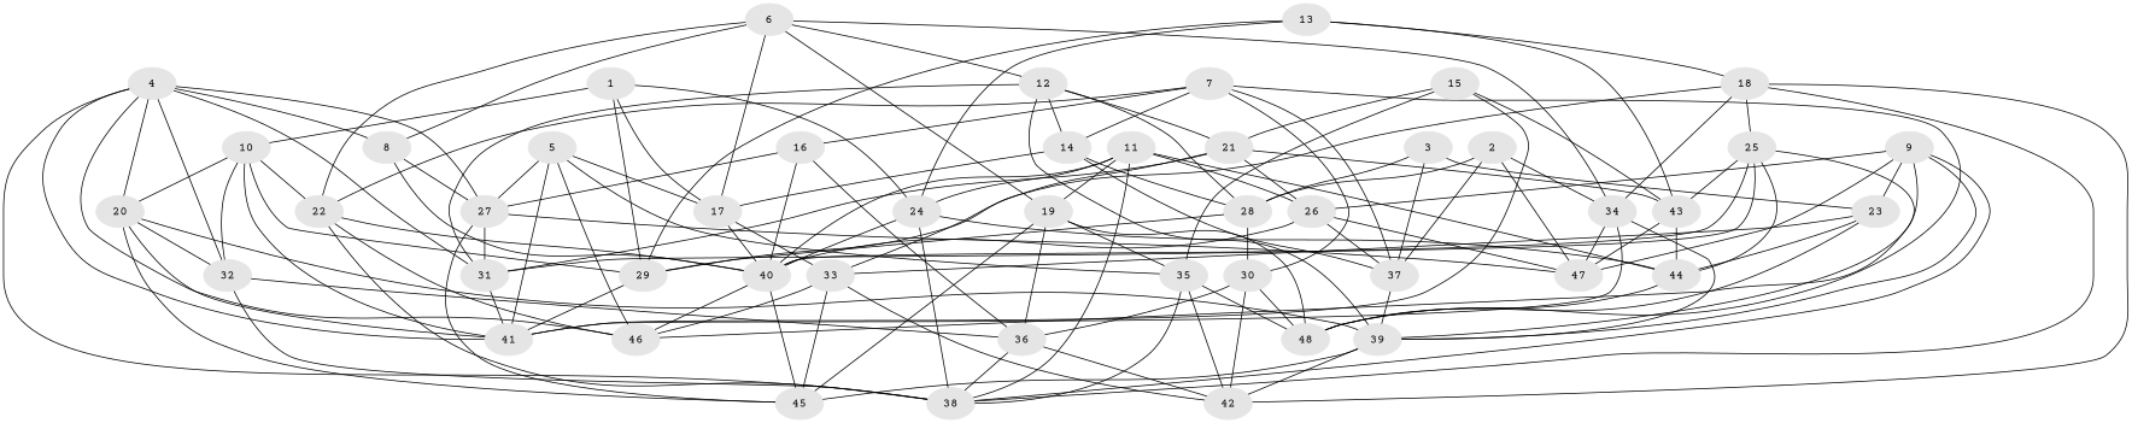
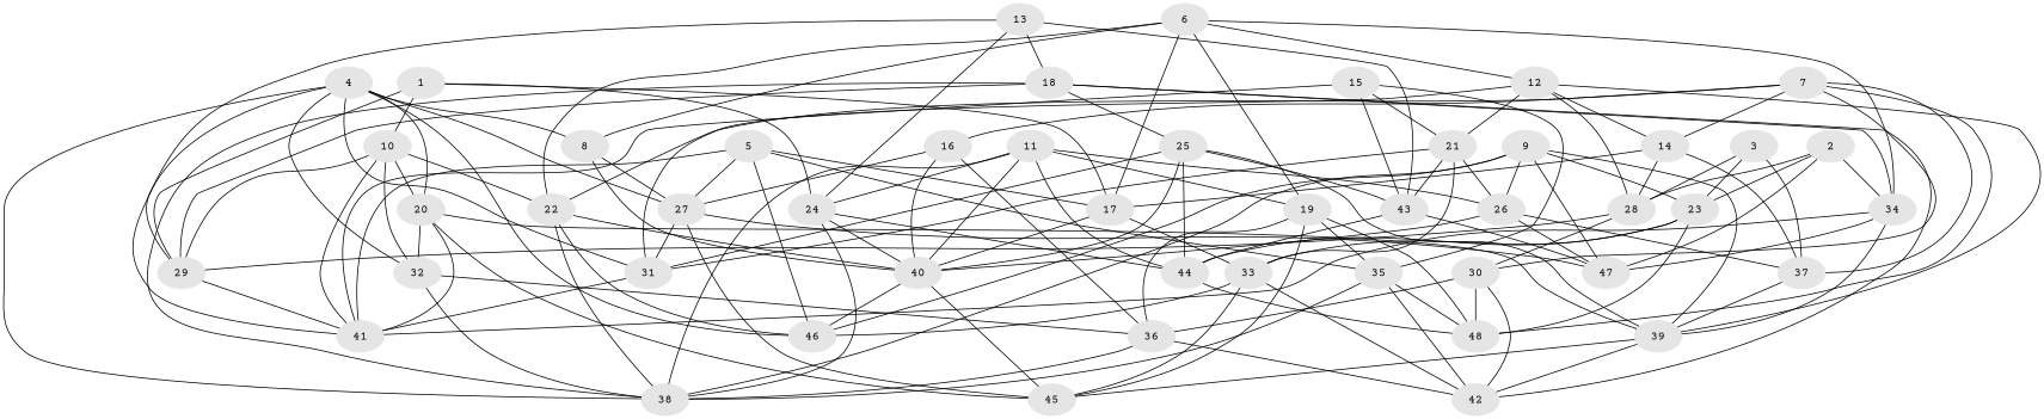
  graph {
    fontname="Courier Prime"
    node [color=gray90 fontname="Courier Prime" style=filled]
    edge [fontname="Courier Prime" weight=1.0]
    1
    10
    17
    24
    29
    20
    32
    41
    22
    40
    33
    38
    44
    2
    23
    28
    34
    47
    48
    30
    39
    3
    37
    4
    8
    31
    46
    27
    45
    36
    42
    5
    35
    6
    12
    19
    14
    21
    7
    16
    9
    26
    11
    43
    13
    18
    25
    15
    1 -- 10
    1 -- 17
    1 -- 24
    1 -- 29
    10 -- 29
    10 -- 20
    10 -- 32
    10 -- 41
    10 -- 22
    17 -- 40
    17 -- 33
    24 -- 40
    24 -- 38
    24 -- 44
    29 -- 41
    20 -- 32
    20 -- 41
    20 -- 39
    20 -- 45
    32 -- 38 [weight=2.0]
    32 -- 36
    22 -- 40
    22 -- 38
    22 -- 46
    40 -- 46
    40 -- 45
    33 -- 46
    33 -- 45
    33 -- 42
    44 -- 48
-   2 -- 37
+   2 -- 23
    2 -- 28
    2 -- 34
    2 -- 47
    23 -- 33
    23 -- 44
    23 -- 48
    28 -- 29
    28 -- 30
    34 -- 41
    34 -- 47
    34 -- 39
    30 -- 48
    30 -- 36
    30 -- 42
    39 -- 45
    39 -- 42
    3 -- 23
    3 -- 28
    3 -- 37 [weight=2.0]
    37 -- 39
    4 -- 20
    4 -- 32
    4 -- 41
    4 -- 38
    4 -- 8
    4 -- 31
    4 -- 46
    4 -- 27
    8 -- 40
    8 -- 27
    31 -- 41
    27 -- 47
    27 -- 31
    27 -- 45
    36 -- 38
    36 -- 42
    5 -- 17
    5 -- 41
    5 -- 46
    5 -- 27
    5 -- 35
    35 -- 38
    35 -- 48
    35 -- 42
    6 -- 17
    6 -- 22
    6 -- 34
    6 -- 8
    6 -- 12
    6 -- 19
    12 -- 28
    12 -- 39
    12 -- 31
    12 -- 14
    12 -- 21
    19 -- 48
    19 -- 45
    19 -- 36
    19 -- 35
    14 -- 17
    14 -- 28
    14 -- 37
    21 -- 33
    21 -- 31
    21 -- 26
    21 -- 43
    7 -- 22
    7 -- 48
    7 -- 30
    7 -- 37
    7 -- 14
    7 -- 16
    16 -- 40
    16 -- 27
    16 -- 36
    9 -- 38
    9 -- 23
    9 -- 47
    9 -- 39
    9 -- 46
    9 -- 26
    26 -- 40
    26 -- 47
    26 -- 37
    11 -- 24
    11 -- 40
    11 -- 38
    11 -- 44
    11 -- 19
    11 -- 26
    43 -- 44
    43 -- 47
    13 -- 24
    13 -- 29
    13 -- 43
    13 -- 18
    18 -- 29
    18 -- 38
    18 -- 34
    18 -- 42
    18 -- 25
    25 -- 40
    25 -- 44
    25 -- 39
    25 -- 31
    25 -- 43
    15 -- 41
    15 -- 35
    15 -- 21
    15 -- 43
  }
